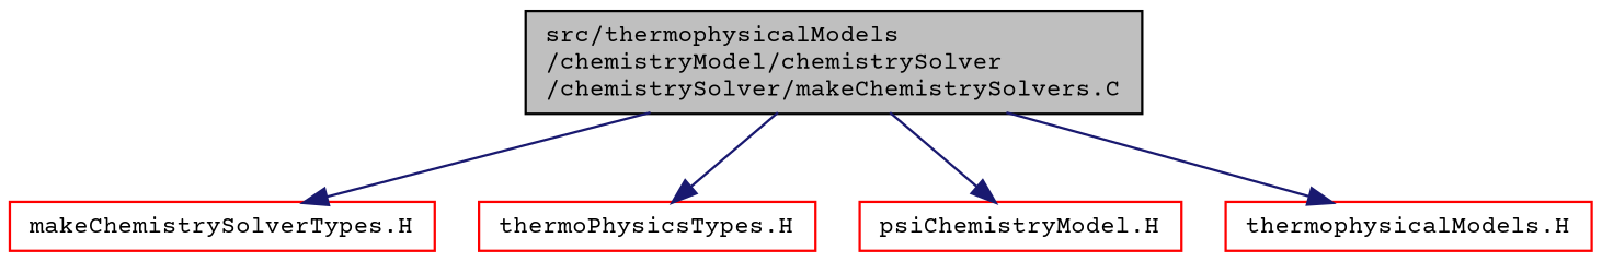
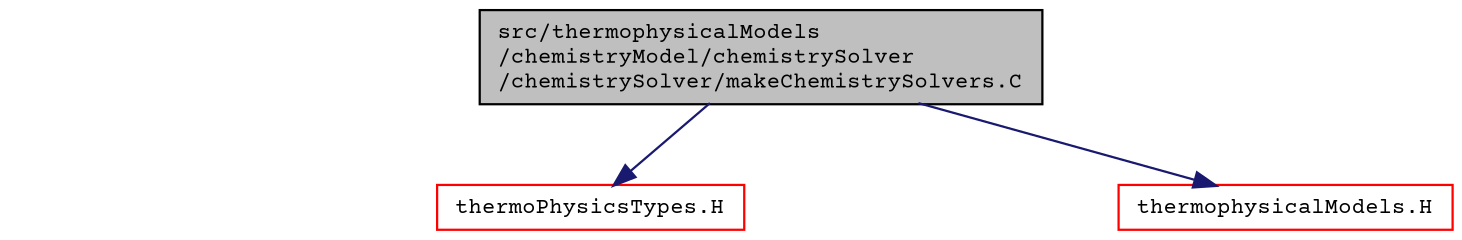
  digraph {
    fontname="Courier Prime"
    node [color=red fontname="Courier Prime" fontsize=10 shape=record]
    edge [color=midnightblue fontname="Courier Prime" fontsize=10 labelfontname=FreeSans labelfontsize=10 style=solid]
    n1 [color=black fillcolor=grey75 fontcolor=black height=0.2 label="src/thermophysicalModels\l/chemistryModel/chemistrySolver\l/chemistrySolver/makeChemistrySolvers.C" style=filled width=0.4]
-   n2 [height=0.2 label="makeChemistrySolverTypes.H" width=0.4]
    n3 [height=0.2 label="thermoPhysicsTypes.H" width=0.4]
-   n4 [height=0.2 label="psiChemistryModel.H" width=0.4]
    n5 [height=0.2 label="thermophysicalModels.H" width=0.4]
-   n1 -> n2
    n1 -> n3
-   n1 -> n4
    n1 -> n5
  }
